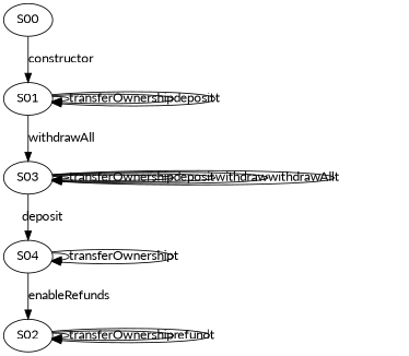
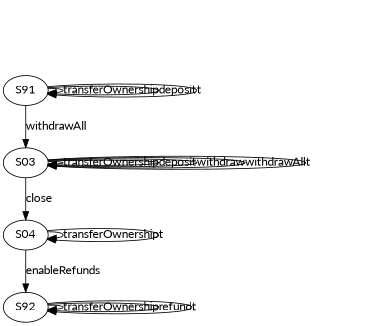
  digraph {
    fontname=Lato
    node [fontname=Lato]
    edge [color=black fontname=Lato]
-   S00
-   S01
+   S01 [label=S91]
    S03
    S04
-   S02
-   S00 -> S01 [label=constructor]
+   S02 [label=S92]
    S01 -> S01 [label=transferOwnership]
    S01 -> S01 [label=deposit]
    S01 -> S01 [label=t]
    S01 -> S03 [label=withdrawAll]
    S03 -> S03 [label=transferOwnership]
    S03 -> S03 [label=deposit]
    S03 -> S03 [label=withdraw]
    S03 -> S03 [label=withdrawAll]
    S03 -> S03 [label=t]
-   S03 -> S04 [label=deposit]
+   S03 -> S04 [label=close]
    S04 -> S04 [label=transferOwnership]
    S04 -> S04 [label=t]
    S04 -> S02 [label=enableRefunds]
    S02 -> S02 [label=transferOwnership]
    S02 -> S02 [label=refund]
    S02 -> S02 [label=t]
  }
